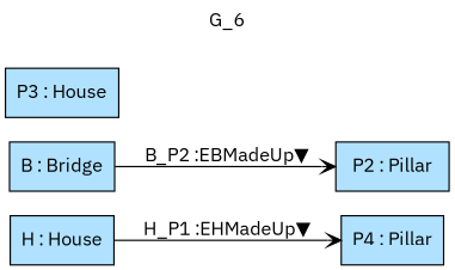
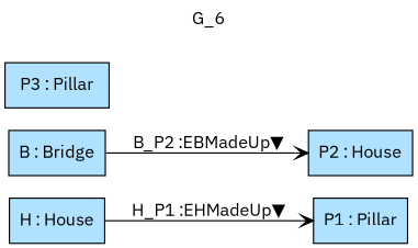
  digraph {
    fontname="IBM Plex Sans"
    label=G_6
    labelfontsize=12
    labelloc=tl
    rankdir=LR
    node [fillcolor=lightskyblue1 fontname="IBM Plex Sans" shape=box style=filled]
    edge [arrowhead=vee fontname="IBM Plex Sans"]
    n1 [label="H : House"]
-   n2 [label="P4 : Pillar"]
+   n2 [label="P1 : Pillar"]
    n3 [label="B : Bridge"]
-   n4 [label="P2 : Pillar"]
-   n5 [label="P3 : House"]
+   n4 [label="P2 : House"]
+   n5 [label="P3 : Pillar"]
    n1 -> n2 [label="H_P1 :EHMadeUp▼"]
    n3 -> n4 [label="B_P2 :EBMadeUp▼"]
  }
